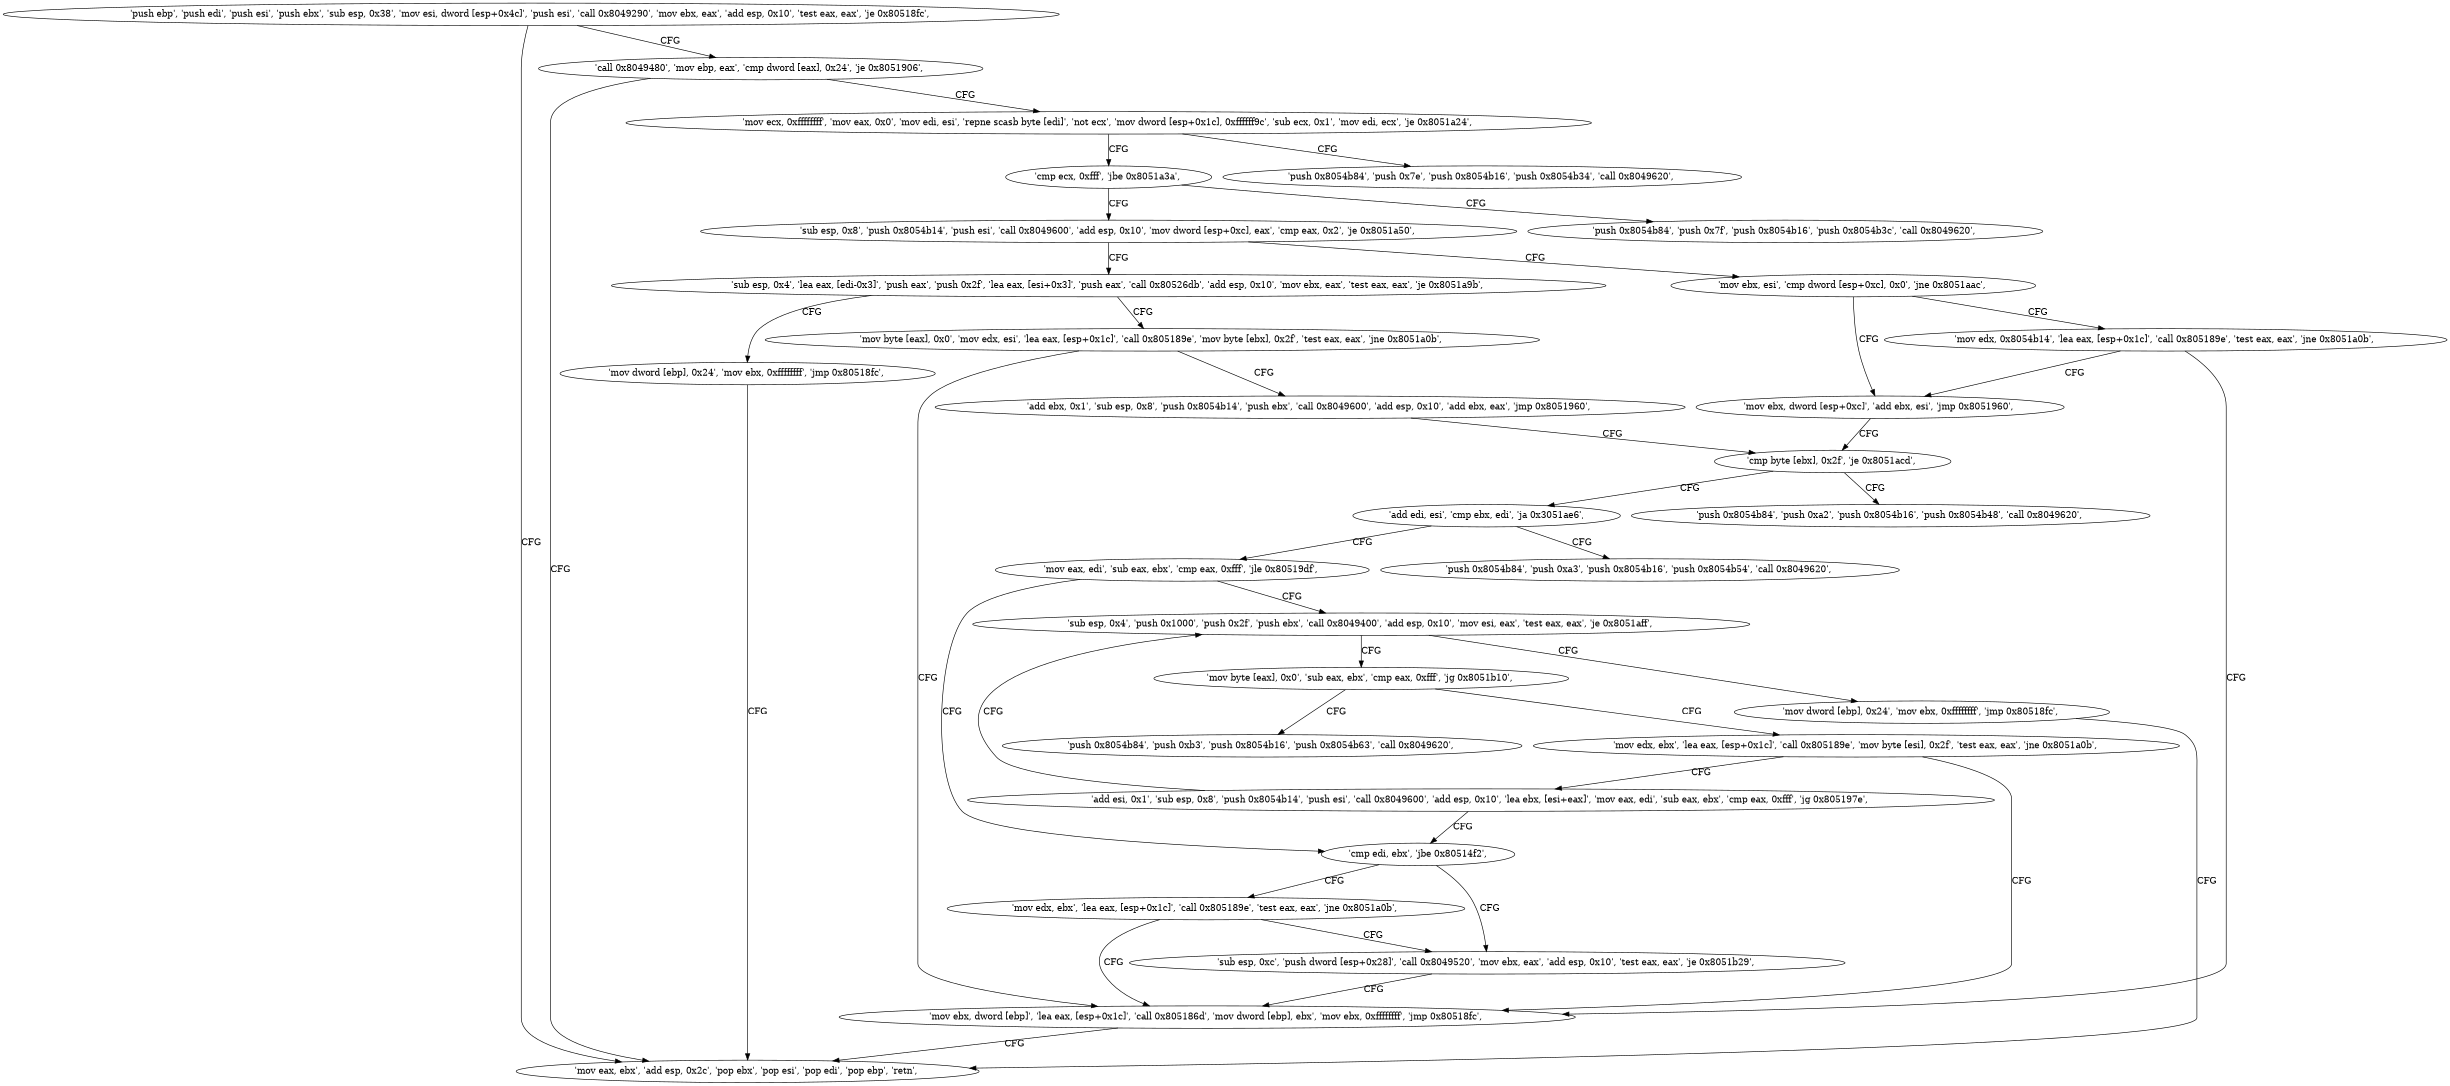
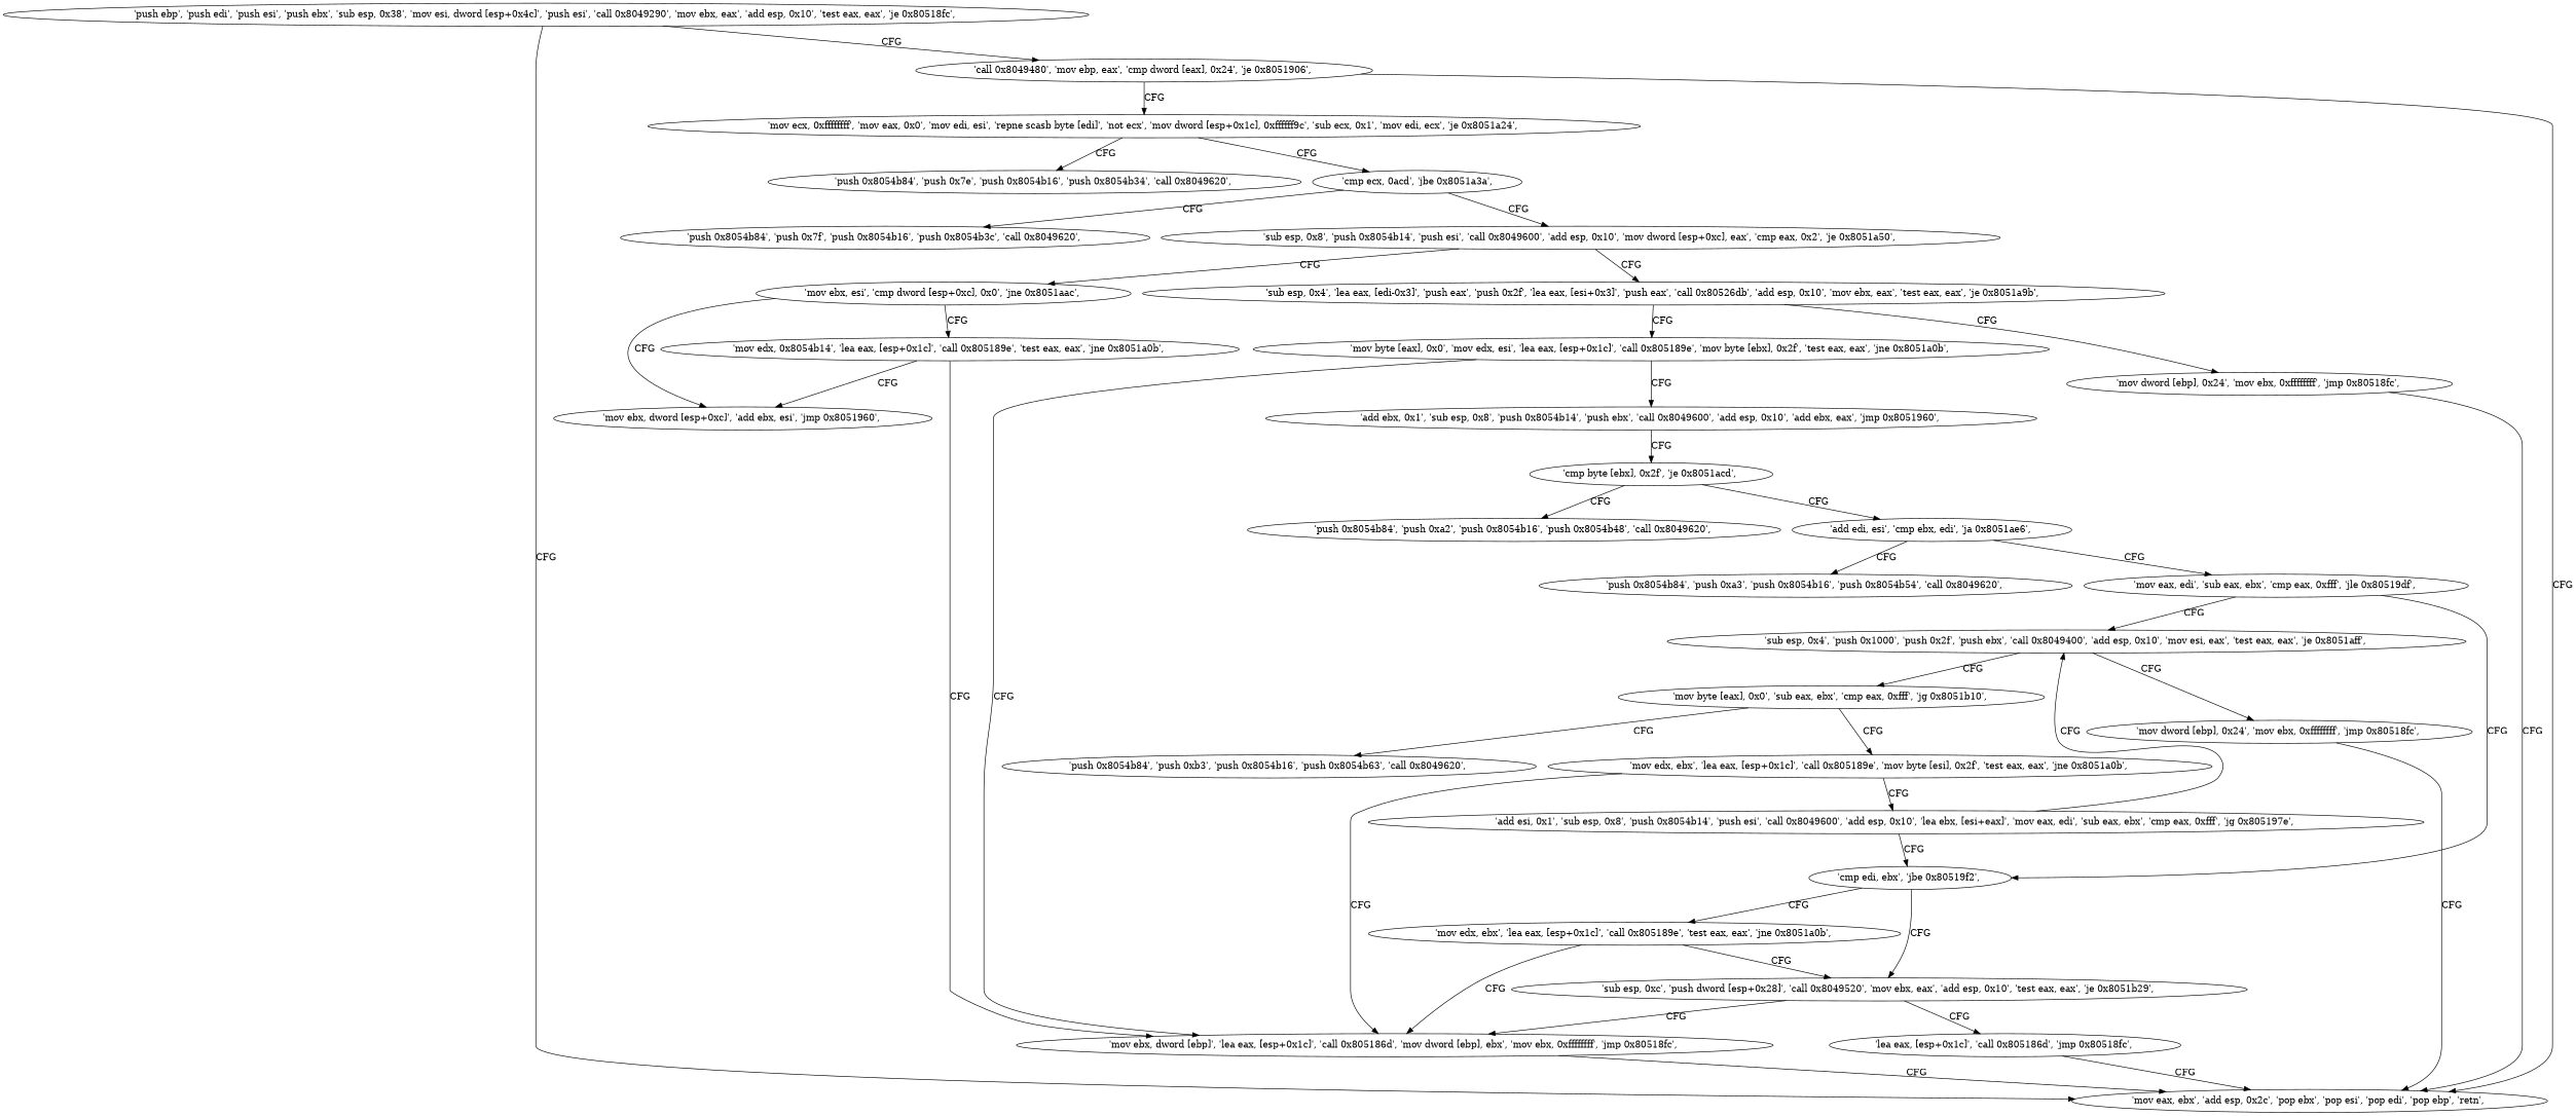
  digraph {
    n1 [label="'push ebp', 'push edi', 'push esi', 'push ebx', 'sub esp, 0x38', 'mov esi, dword [esp+0x4c]', 'push esi', 'call 0x8049290', 'mov ebx, eax', 'add esp, 0x10', 'test eax, eax', 'je 0x80518fc', "]
    n2 [label="'mov eax, ebx', 'add esp, 0x2c', 'pop ebx', 'pop esi', 'pop edi', 'pop ebp', 'retn', "]
    n3 [label="'call 0x8049480', 'mov ebp, eax', 'cmp dword [eax], 0x24', 'je 0x8051906', "]
    n4 [label="'mov ecx, 0xffffffff', 'mov eax, 0x0', 'mov edi, esi', 'repne scasb byte [edi]', 'not ecx', 'mov dword [esp+0x1c], 0xffffff9c', 'sub ecx, 0x1', 'mov edi, ecx', 'je 0x8051a24', "]
    n5 [label="'push 0x8054b84', 'push 0x7e', 'push 0x8054b16', 'push 0x8054b34', 'call 0x8049620', "]
-   n6 [label="'cmp ecx, 0xfff', 'jbe 0x8051a3a', "]
+   n6 [label="'cmp ecx, 0acd', 'jbe 0x8051a3a',"]
    n7 [label="'push 0x8054b84', 'push 0x7f', 'push 0x8054b16', 'push 0x8054b3c', 'call 0x8049620', "]
    n8 [label="'sub esp, 0x8', 'push 0x8054b14', 'push esi', 'call 0x8049600', 'add esp, 0x10', 'mov dword [esp+0xc], eax', 'cmp eax, 0x2', 'je 0x8051a50', "]
    n9 [label="'sub esp, 0x4', 'lea eax, [edi-0x3]', 'push eax', 'push 0x2f', 'lea eax, [esi+0x3]', 'push eax', 'call 0x80526db', 'add esp, 0x10', 'mov ebx, eax', 'test eax, eax', 'je 0x8051a9b', "]
    n10 [label="'mov ebx, esi', 'cmp dword [esp+0xc], 0x0', 'jne 0x8051aac', "]
    n11 [label="'mov dword [ebp], 0x24', 'mov ebx, 0xffffffff', 'jmp 0x80518fc', "]
    n12 [label="'mov byte [eax], 0x0', 'mov edx, esi', 'lea eax, [esp+0x1c]', 'call 0x805189e', 'mov byte [ebx], 0x2f', 'test eax, eax', 'jne 0x8051a0b', "]
    n13 [label="'mov edx, 0x8054b14', 'lea eax, [esp+0x1c]', 'call 0x805189e', 'test eax, eax', 'jne 0x8051a0b', "]
    n14 [label="'mov ebx, dword [esp+0xc]', 'add ebx, esi', 'jmp 0x8051960', "]
    n15 [label="'mov ebx, dword [ebp]', 'lea eax, [esp+0x1c]', 'call 0x805186d', 'mov dword [ebp], ebx', 'mov ebx, 0xffffffff', 'jmp 0x80518fc', "]
    n16 [label="'add ebx, 0x1', 'sub esp, 0x8', 'push 0x8054b14', 'push ebx', 'call 0x8049600', 'add esp, 0x10', 'add ebx, eax', 'jmp 0x8051960', "]
    n17 [label="'cmp byte [ebx], 0x2f', 'je 0x8051acd', "]
    n18 [label="'push 0x8054b84', 'push 0xa2', 'push 0x8054b16', 'push 0x8054b48', 'call 0x8049620', "]
-   n19 [label="'add edi, esi', 'cmp ebx, edi', 'ja 0x3051ae6',"]
+   n19 [label="'add edi, esi', 'cmp ebx, edi', 'ja 0x8051ae6', "]
    n20 [label="'push 0x8054b84', 'push 0xa3', 'push 0x8054b16', 'push 0x8054b54', 'call 0x8049620', "]
    n21 [label="'mov eax, edi', 'sub eax, ebx', 'cmp eax, 0xfff', 'jle 0x80519df', "]
-   n22 [label="'cmp edi, ebx', 'jbe 0x80514f2',"]
+   n22 [label="'cmp edi, ebx', 'jbe 0x80519f2', "]
    n23 [label="'sub esp, 0x4', 'push 0x1000', 'push 0x2f', 'push ebx', 'call 0x8049400', 'add esp, 0x10', 'mov esi, eax', 'test eax, eax', 'je 0x8051aff', "]
    n24 [label="'sub esp, 0xc', 'push dword [esp+0x28]', 'call 0x8049520', 'mov ebx, eax', 'add esp, 0x10', 'test eax, eax', 'je 0x8051b29', "]
    n25 [label="'mov edx, ebx', 'lea eax, [esp+0x1c]', 'call 0x805189e', 'test eax, eax', 'jne 0x8051a0b', "]
    n26 [label="'mov dword [ebp], 0x24', 'mov ebx, 0xffffffff', 'jmp 0x80518fc', "]
    n27 [label="'mov byte [eax], 0x0', 'sub eax, ebx', 'cmp eax, 0xfff', 'jg 0x8051b10', "]
+   n28 [label="'lea eax, [esp+0x1c]', 'call 0x805186d', 'jmp 0x80518fc', "]
    n29 [label="'push 0x8054b84', 'push 0xb3', 'push 0x8054b16', 'push 0x8054b63', 'call 0x8049620', "]
    n30 [label="'mov edx, ebx', 'lea eax, [esp+0x1c]', 'call 0x805189e', 'mov byte [esi], 0x2f', 'test eax, eax', 'jne 0x8051a0b', "]
    n31 [label="'add esi, 0x1', 'sub esp, 0x8', 'push 0x8054b14', 'push esi', 'call 0x8049600', 'add esp, 0x10', 'lea ebx, [esi+eax]', 'mov eax, edi', 'sub eax, ebx', 'cmp eax, 0xfff', 'jg 0x805197e', "]
    n1 -> n2 [label=CFG]
    n1 -> n3 [label=CFG]
    n3 -> n2 [label=CFG]
    n3 -> n4 [label=CFG]
    n4 -> n5 [label=CFG]
    n4 -> n6 [label=CFG]
    n6 -> n7 [label=CFG]
    n6 -> n8 [label=CFG]
    n8 -> n9 [label=CFG]
    n8 -> n10 [label=CFG]
    n9 -> n11 [label=CFG]
    n9 -> n12 [label=CFG]
    n10 -> n13 [label=CFG]
    n10 -> n14 [label=CFG]
    n11 -> n2 [label=CFG]
    n12 -> n15 [label=CFG]
    n12 -> n16 [label=CFG]
    n13 -> n14 [label=CFG]
    n13 -> n15 [label=CFG]
-   n14 -> n17 [label=CFG]
    n15 -> n2 [label=CFG]
    n16 -> n17 [label=CFG]
    n17 -> n18 [label=CFG]
    n17 -> n19 [label=CFG]
    n19 -> n20 [label=CFG]
    n19 -> n21 [label=CFG]
    n21 -> n22 [label=CFG]
    n21 -> n23 [label=CFG]
    n22 -> n24 [label=CFG]
    n22 -> n25 [label=CFG]
    n23 -> n26 [label=CFG]
    n23 -> n27 [label=CFG]
    n24 -> n15 [label=CFG]
+   n24 -> n28 [label=CFG]
    n25 -> n15 [label=CFG]
    n25 -> n24 [label=CFG]
    n26 -> n2 [label=CFG]
    n27 -> n29 [label=CFG]
    n27 -> n30 [label=CFG]
+   n28 -> n2 [label=CFG]
    n30 -> n15 [label=CFG]
    n30 -> n31 [label=CFG]
    n31 -> n22 [label=CFG]
    n31 -> n23 [label=CFG]
  }
